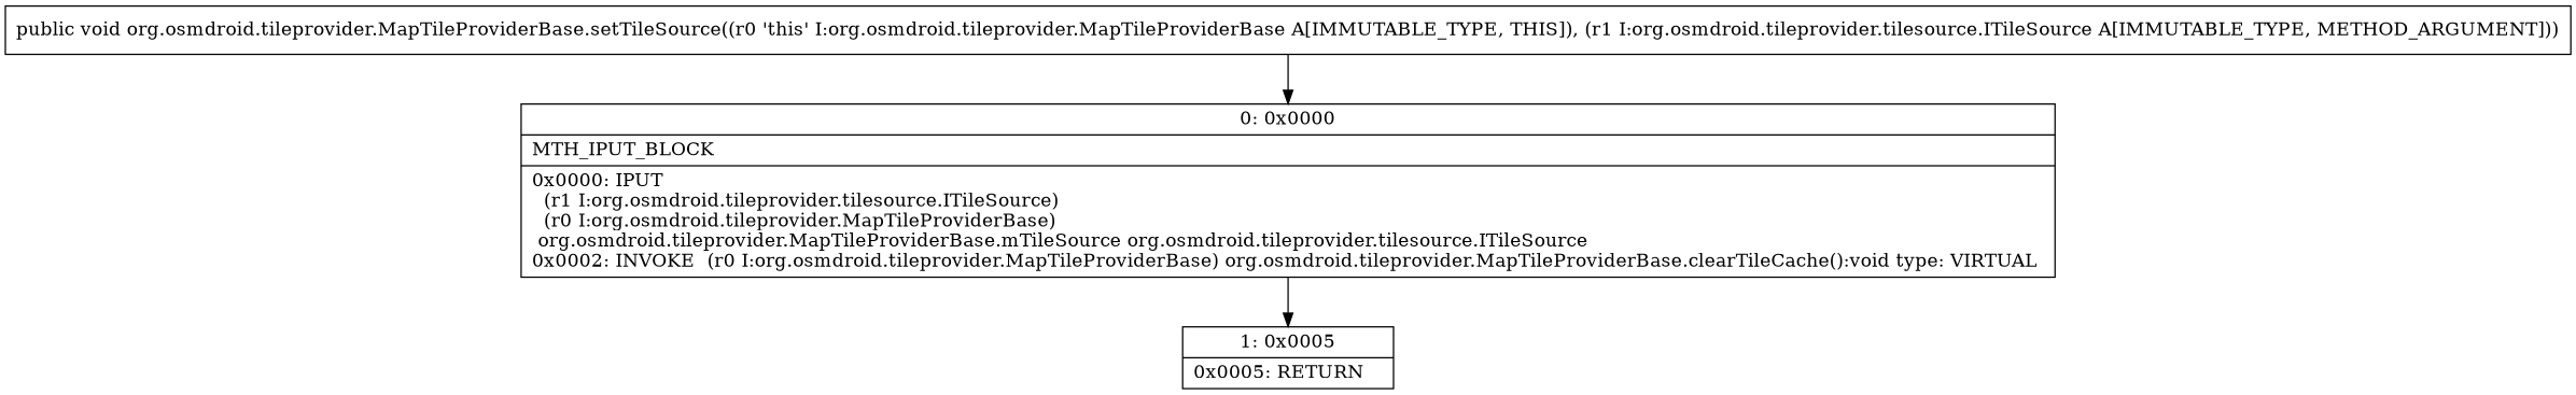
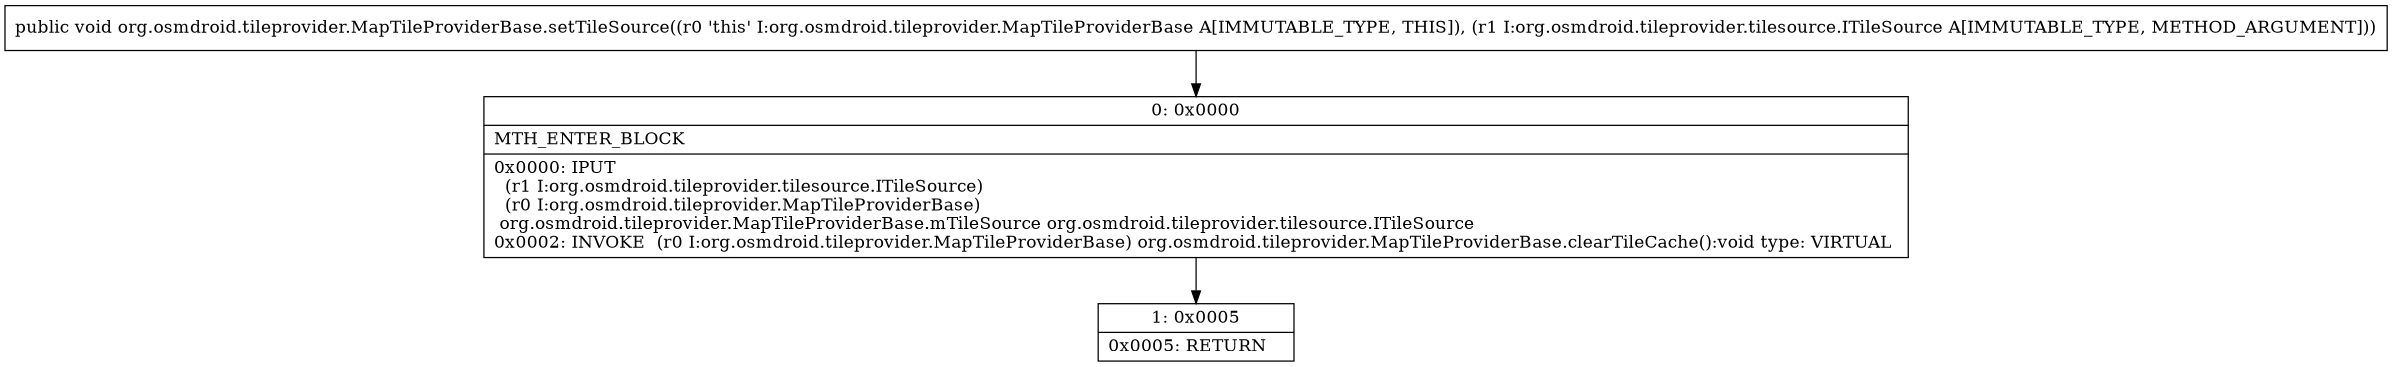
  digraph {
    node [shape=record]
-   n1 [label="{0\:\ 0x0000|MTH_IPUT_BLOCK\l|0x0000: IPUT  \l  (r1 I:org.osmdroid.tileprovider.tilesource.ITileSource)\l  (r0 I:org.osmdroid.tileprovider.MapTileProviderBase)\l org.osmdroid.tileprovider.MapTileProviderBase.mTileSource org.osmdroid.tileprovider.tilesource.ITileSource \l0x0002: INVOKE  (r0 I:org.osmdroid.tileprovider.MapTileProviderBase) org.osmdroid.tileprovider.MapTileProviderBase.clearTileCache():void type: VIRTUAL \l}"]
+   n1 [label="{0\:\ 0x0000|MTH_ENTER_BLOCK\l|0x0000: IPUT  \l  (r1 I:org.osmdroid.tileprovider.tilesource.ITileSource)\l  (r0 I:org.osmdroid.tileprovider.MapTileProviderBase)\l org.osmdroid.tileprovider.MapTileProviderBase.mTileSource org.osmdroid.tileprovider.tilesource.ITileSource \l0x0002: INVOKE  (r0 I:org.osmdroid.tileprovider.MapTileProviderBase) org.osmdroid.tileprovider.MapTileProviderBase.clearTileCache():void type: VIRTUAL \l}"]
    n2 [label="{1\:\ 0x0005|0x0005: RETURN   \l}"]
    n3 [label="{public void org.osmdroid.tileprovider.MapTileProviderBase.setTileSource((r0 'this' I:org.osmdroid.tileprovider.MapTileProviderBase A[IMMUTABLE_TYPE, THIS]), (r1 I:org.osmdroid.tileprovider.tilesource.ITileSource A[IMMUTABLE_TYPE, METHOD_ARGUMENT])) }"]
    n1 -> n2
    n3 -> n1
  }
